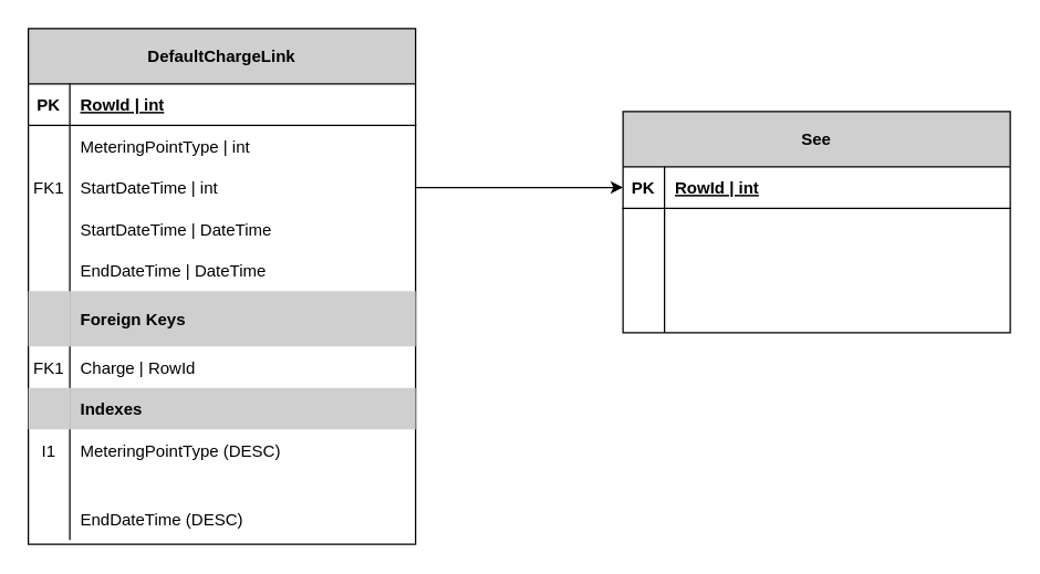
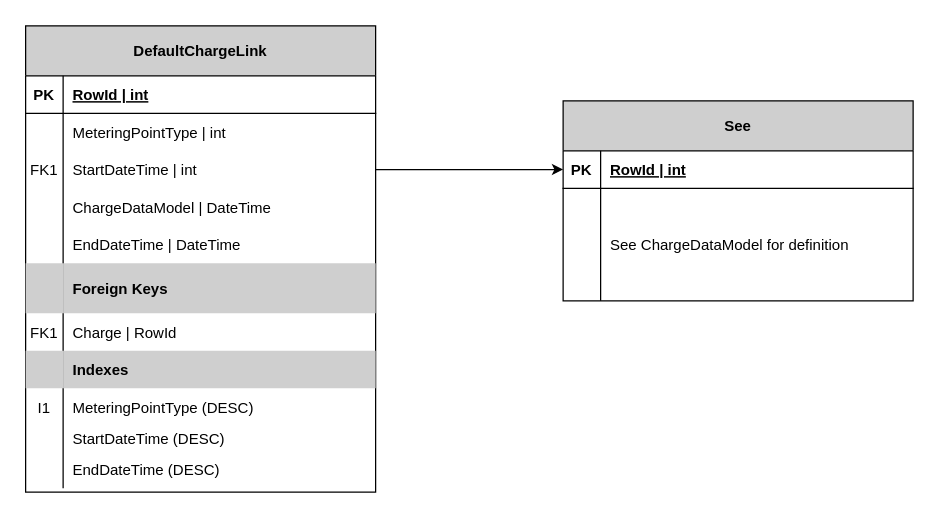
  <mxCell id="0" />
  <mxCell id="1" parent="0" />
  <mxCell id="2" value="DefaultChargeLink" style="shape=table;startSize=40;container=1;collapsible=1;childLayout=tableLayout;fixedRows=1;rowLines=0;fontStyle=1;align=center;resizeLast=1;fillColor=#CFCFCF;" parent="1" vertex="1"><mxGeometry x="20" y="20" width="280" height="373" as="geometry" /></mxCell>
  <mxCell id="3" value="" style="shape=partialRectangle;collapsible=0;dropTarget=0;pointerEvents=0;fillColor=none;top=0;left=0;bottom=1;right=0;points=[[0,0.5],[1,0.5]];portConstraint=eastwest;" parent="2" vertex="1"><mxGeometry y="40" width="280" height="30" as="geometry" /></mxCell>
  <mxCell id="4" value="PK" style="shape=partialRectangle;connectable=0;fillColor=none;top=0;left=0;bottom=0;right=0;fontStyle=1;overflow=hidden;" parent="3" vertex="1"><mxGeometry width="30" height="30" as="geometry" /></mxCell>
  <mxCell id="5" value="RowId | int" style="shape=partialRectangle;connectable=0;fillColor=none;top=0;left=0;bottom=0;right=0;align=left;spacingLeft=6;fontStyle=5;overflow=hidden;" parent="3" vertex="1"><mxGeometry x="30" width="250" height="30" as="geometry" /></mxCell>
  <mxCell id="6" value="" style="shape=partialRectangle;collapsible=0;dropTarget=0;pointerEvents=0;fillColor=none;top=0;left=0;bottom=0;right=0;points=[[0,0.5],[1,0.5]];portConstraint=eastwest;" parent="2" vertex="1"><mxGeometry y="70" width="280" height="30" as="geometry" /></mxCell>
  <mxCell id="7" value="" style="shape=partialRectangle;connectable=0;fillColor=none;top=0;left=0;bottom=0;right=0;editable=1;overflow=hidden;" parent="6" vertex="1"><mxGeometry width="30" height="30" as="geometry" /></mxCell>
  <mxCell id="8" value="MeteringPointType | int" style="shape=partialRectangle;connectable=0;fillColor=none;top=0;left=0;bottom=0;right=0;align=left;spacingLeft=6;overflow=hidden;" parent="6" vertex="1"><mxGeometry x="30" width="250" height="30" as="geometry" /></mxCell>
  <mxCell id="9" value="" style="shape=partialRectangle;collapsible=0;dropTarget=0;pointerEvents=0;fillColor=none;top=0;left=0;bottom=0;right=0;points=[[0,0.5],[1,0.5]];portConstraint=eastwest;" parent="2" vertex="1"><mxGeometry y="100" width="280" height="30" as="geometry" /></mxCell>
  <mxCell id="10" value="FK1" style="shape=partialRectangle;connectable=0;fillColor=none;top=0;left=0;bottom=0;right=0;editable=1;overflow=hidden;" parent="9" vertex="1"><mxGeometry width="30" height="30" as="geometry" /></mxCell>
  <mxCell id="11" value="StartDateTime | int" style="shape=partialRectangle;connectable=0;fillColor=none;top=0;left=0;bottom=0;right=0;align=left;spacingLeft=6;overflow=hidden;" parent="9" vertex="1"><mxGeometry x="30" width="250" height="30" as="geometry" /></mxCell>
  <mxCell id="12" value="" style="shape=partialRectangle;collapsible=0;dropTarget=0;pointerEvents=0;fillColor=none;top=0;left=0;bottom=0;right=0;points=[[0,0.5],[1,0.5]];portConstraint=eastwest;" parent="2" vertex="1"><mxGeometry y="130" width="280" height="30" as="geometry" /></mxCell>
  <mxCell id="13" value="" style="shape=partialRectangle;connectable=0;fillColor=none;top=0;left=0;bottom=0;right=0;editable=1;overflow=hidden;" parent="12" vertex="1"><mxGeometry width="30" height="30" as="geometry" /></mxCell>
- <mxCell id="14" value="StartDateTime | DateTime" style="shape=partialRectangle;connectable=0;fillColor=none;top=0;left=0;bottom=0;right=0;align=left;spacingLeft=6;overflow=hidden;" parent="12" vertex="1"><mxGeometry x="30" width="250" height="30" as="geometry" /></mxCell>
+ <mxCell id="14" value="ChargeDataModel | DateTime" style="shape=partialRectangle;connectable=0;fillColor=none;top=0;left=0;bottom=0;right=0;align=left;spacingLeft=6;overflow=hidden;" parent="12" vertex="1"><mxGeometry x="30" width="250" height="30" as="geometry" /></mxCell>
  <mxCell id="15" style="shape=partialRectangle;collapsible=0;dropTarget=0;pointerEvents=0;fillColor=none;top=0;left=0;bottom=0;right=0;points=[[0,0.5],[1,0.5]];portConstraint=eastwest;" parent="2" vertex="1"><mxGeometry y="160" width="280" height="30" as="geometry" /></mxCell>
  <mxCell id="16" value="" style="shape=partialRectangle;connectable=0;fillColor=none;top=0;left=0;bottom=0;right=0;editable=1;overflow=hidden;" parent="15" vertex="1"><mxGeometry width="30" height="30" as="geometry" /></mxCell>
  <mxCell id="17" value="EndDateTime | DateTime" style="shape=partialRectangle;connectable=0;fillColor=none;top=0;left=0;bottom=0;right=0;align=left;spacingLeft=6;overflow=hidden;" parent="15" vertex="1"><mxGeometry x="30" width="250" height="30" as="geometry" /></mxCell>
  <mxCell id="18" style="shape=partialRectangle;collapsible=0;dropTarget=0;pointerEvents=0;fillColor=none;top=0;left=0;bottom=0;right=0;points=[[0,0.5],[1,0.5]];portConstraint=eastwest;" parent="2" vertex="1"><mxGeometry y="190" width="280" height="40" as="geometry" /></mxCell>
  <mxCell id="19" style="shape=partialRectangle;connectable=0;top=0;left=0;bottom=0;right=0;editable=1;overflow=hidden;strokeColor=#CFCFCF;fillColor=#CFCFCF;" parent="18" vertex="1"><mxGeometry width="30" height="40" as="geometry" /></mxCell>
  <mxCell id="20" value="Foreign Keys" style="shape=partialRectangle;connectable=0;top=0;left=0;bottom=0;right=0;align=left;spacingLeft=6;overflow=hidden;strokeColor=#CFCFCF;fillColor=#CFCFCF;fontStyle=1" parent="18" vertex="1"><mxGeometry x="30" width="250" height="40" as="geometry" /></mxCell>
  <mxCell id="21" style="shape=partialRectangle;collapsible=0;dropTarget=0;pointerEvents=0;fillColor=none;top=0;left=0;bottom=0;right=0;points=[[0,0.5],[1,0.5]];portConstraint=eastwest;" parent="2" vertex="1"><mxGeometry y="230" width="280" height="30" as="geometry" /></mxCell>
  <mxCell id="22" value="FK1" style="shape=partialRectangle;connectable=0;fillColor=none;top=0;left=0;bottom=0;right=0;editable=1;overflow=hidden;" parent="21" vertex="1"><mxGeometry width="30" height="30" as="geometry" /></mxCell>
  <mxCell id="23" value="Charge | RowId" style="shape=partialRectangle;connectable=0;fillColor=none;top=0;left=0;bottom=0;right=0;align=left;spacingLeft=6;overflow=hidden;" parent="21" vertex="1"><mxGeometry x="30" width="250" height="30" as="geometry" /></mxCell>
  <mxCell id="24" style="shape=partialRectangle;collapsible=0;dropTarget=0;pointerEvents=0;fillColor=none;top=0;left=0;bottom=0;right=0;points=[[0,0.5],[1,0.5]];portConstraint=eastwest;" parent="2" vertex="1"><mxGeometry y="260" width="280" height="30" as="geometry" /></mxCell>
  <mxCell id="25" style="shape=partialRectangle;connectable=0;top=0;left=0;bottom=0;right=0;editable=1;overflow=hidden;fillColor=#CFCFCF;" parent="24" vertex="1"><mxGeometry width="30" height="30" as="geometry" /></mxCell>
  <mxCell id="26" value="Indexes" style="shape=partialRectangle;connectable=0;top=0;left=0;bottom=0;right=0;align=left;spacingLeft=6;overflow=hidden;fillColor=#CFCFCF;fontStyle=1" parent="24" vertex="1"><mxGeometry x="30" width="250" height="30" as="geometry" /></mxCell>
  <mxCell id="27" style="shape=partialRectangle;collapsible=0;dropTarget=0;pointerEvents=0;fillColor=none;top=0;left=0;bottom=0;right=0;points=[[0,0.5],[1,0.5]];portConstraint=eastwest;" parent="2" vertex="1"><mxGeometry y="290" width="280" height="30" as="geometry" /></mxCell>
  <mxCell id="28" value="I1" style="shape=partialRectangle;connectable=0;fillColor=none;top=0;left=0;bottom=0;right=0;editable=1;overflow=hidden;" parent="27" vertex="1"><mxGeometry width="30" height="30" as="geometry" /></mxCell>
  <mxCell id="29" value="MeteringPointType (DESC)" style="shape=partialRectangle;connectable=0;fillColor=none;top=0;left=0;bottom=0;right=0;align=left;spacingLeft=6;overflow=hidden;" parent="27" vertex="1"><mxGeometry x="30" width="250" height="30" as="geometry" /></mxCell>
  <mxCell id="30" style="shape=partialRectangle;collapsible=0;dropTarget=0;pointerEvents=0;fillColor=none;top=0;left=0;bottom=0;right=0;points=[[0,0.5],[1,0.5]];portConstraint=eastwest;" parent="2" vertex="1"><mxGeometry y="320" width="280" height="20" as="geometry" /></mxCell>
  <mxCell id="31" style="shape=partialRectangle;connectable=0;fillColor=none;top=0;left=0;bottom=0;right=0;editable=1;overflow=hidden;" parent="30" vertex="1"><mxGeometry width="30" height="20" as="geometry" /></mxCell>
+ <mxCell id="32" value="StartDateTime (DESC)" style="shape=partialRectangle;connectable=0;fillColor=none;top=0;left=0;bottom=0;right=0;align=left;spacingLeft=6;overflow=hidden;" parent="30" vertex="1"><mxGeometry x="30" width="250" height="20" as="geometry" /></mxCell>
  <mxCell id="33" style="shape=partialRectangle;collapsible=0;dropTarget=0;pointerEvents=0;fillColor=none;top=0;left=0;bottom=0;right=0;points=[[0,0.5],[1,0.5]];portConstraint=eastwest;" parent="2" vertex="1"><mxGeometry y="340" width="280" height="30" as="geometry" /></mxCell>
  <mxCell id="34" style="shape=partialRectangle;connectable=0;fillColor=none;top=0;left=0;bottom=0;right=0;editable=1;overflow=hidden;" parent="33" vertex="1"><mxGeometry width="30" height="30" as="geometry" /></mxCell>
  <mxCell id="35" value="EndDateTime (DESC)" style="shape=partialRectangle;connectable=0;fillColor=none;top=0;left=0;bottom=0;right=0;align=left;spacingLeft=6;overflow=hidden;" parent="33" vertex="1"><mxGeometry x="30" width="250" height="30" as="geometry" /></mxCell>
  <mxCell id="36" value="See" style="shape=table;startSize=40;container=1;collapsible=1;childLayout=tableLayout;fixedRows=1;rowLines=0;fontStyle=1;align=center;resizeLast=1;fillColor=#CFCFCF;" parent="1" vertex="1"><mxGeometry x="450" y="80" width="280" height="160" as="geometry" /></mxCell>
  <mxCell id="37" value="" style="shape=partialRectangle;collapsible=0;dropTarget=0;pointerEvents=0;fillColor=none;top=0;left=0;bottom=1;right=0;points=[[0,0.5],[1,0.5]];portConstraint=eastwest;" parent="36" vertex="1"><mxGeometry y="40" width="280" height="30" as="geometry" /></mxCell>
  <mxCell id="38" value="PK" style="shape=partialRectangle;connectable=0;fillColor=none;top=0;left=0;bottom=0;right=0;fontStyle=1;overflow=hidden;" parent="37" vertex="1"><mxGeometry width="30" height="30" as="geometry" /></mxCell>
  <mxCell id="39" value="RowId | int" style="shape=partialRectangle;connectable=0;fillColor=none;top=0;left=0;bottom=0;right=0;align=left;spacingLeft=6;fontStyle=5;overflow=hidden;" parent="37" vertex="1"><mxGeometry x="30" width="250" height="30" as="geometry" /></mxCell>
  <mxCell id="40" value="" style="shape=partialRectangle;collapsible=0;dropTarget=0;pointerEvents=0;fillColor=none;top=0;left=0;bottom=0;right=0;points=[[0,0.5],[1,0.5]];portConstraint=eastwest;" parent="36" vertex="1"><mxGeometry y="70" width="280" height="30" as="geometry" /></mxCell>
  <mxCell id="41" value="" style="shape=partialRectangle;connectable=0;fillColor=none;top=0;left=0;bottom=0;right=0;editable=1;overflow=hidden;" parent="40" vertex="1"><mxGeometry width="30" height="30" as="geometry" /></mxCell>
  <mxCell id="42" value="" style="shape=partialRectangle;connectable=0;fillColor=none;top=0;left=0;bottom=0;right=0;align=left;spacingLeft=6;overflow=hidden;" parent="40" vertex="1"><mxGeometry x="30" width="250" height="30" as="geometry" /></mxCell>
  <mxCell id="43" value="" style="shape=partialRectangle;collapsible=0;dropTarget=0;pointerEvents=0;fillColor=none;top=0;left=0;bottom=0;right=0;points=[[0,0.5],[1,0.5]];portConstraint=eastwest;" parent="36" vertex="1"><mxGeometry y="100" width="280" height="30" as="geometry" /></mxCell>
  <mxCell id="44" value="&#10;&#10;&lt;span style=&quot;color: rgb(0, 0, 0); font-family: helvetica; font-size: 12px; font-style: normal; font-weight: 400; letter-spacing: normal; text-align: left; text-indent: 0px; text-transform: none; word-spacing: 0px; background-color: rgb(248, 249, 250); display: inline; float: none;&quot;&gt;See ChargeDataModel for definition&lt;/span&gt;&#10;&#10;" style="shape=partialRectangle;connectable=0;fillColor=none;top=0;left=0;bottom=0;right=0;editable=1;overflow=hidden;" parent="43" vertex="1"><mxGeometry width="30" height="30" as="geometry" /></mxCell>
+ <mxCell id="45" value="See ChargeDataModel for definition" style="shape=partialRectangle;connectable=0;fillColor=none;top=0;left=0;bottom=0;right=0;align=left;spacingLeft=6;overflow=hidden;" parent="43" vertex="1"><mxGeometry x="30" width="250" height="30" as="geometry" /></mxCell>
  <mxCell id="46" value="" style="shape=partialRectangle;collapsible=0;dropTarget=0;pointerEvents=0;fillColor=none;top=0;left=0;bottom=0;right=0;points=[[0,0.5],[1,0.5]];portConstraint=eastwest;" parent="36" vertex="1"><mxGeometry y="130" width="280" height="30" as="geometry" /></mxCell>
  <mxCell id="47" value="" style="shape=partialRectangle;connectable=0;fillColor=none;top=0;left=0;bottom=0;right=0;editable=1;overflow=hidden;" parent="46" vertex="1"><mxGeometry width="30" height="30" as="geometry" /></mxCell>
  <mxCell id="48" value="" style="shape=partialRectangle;connectable=0;fillColor=none;top=0;left=0;bottom=0;right=0;align=left;spacingLeft=6;overflow=hidden;" parent="46" vertex="1"><mxGeometry x="30" width="250" height="30" as="geometry" /></mxCell>
  <mxCell id="49" style="edgeStyle=orthogonalEdgeStyle;rounded=0;orthogonalLoop=1;jettySize=auto;html=1;entryX=0;entryY=0.5;entryDx=0;entryDy=0;" parent="1" source="9" target="37" edge="1"><mxGeometry relative="1" as="geometry" /></mxCell>
